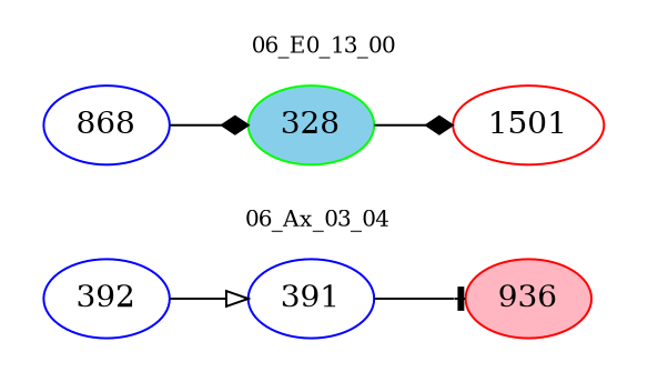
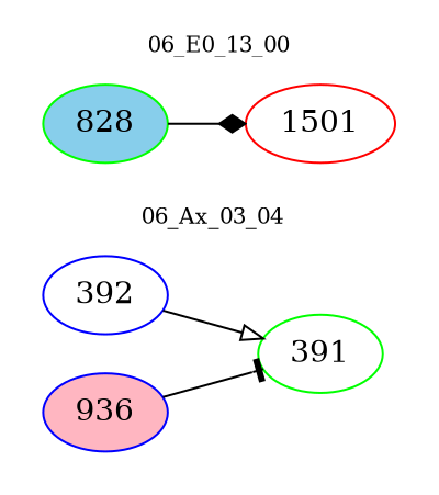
  digraph {
    rankdir=LR
    node [color=blue fillcolor=white style=filled]
    edge [arrowhead=diamond color=black]
    n1 [label=392]
-   n2 [label=391]
-   n3 [color=red fillcolor=lightpink label=936]
-   n4 [label=868]
-   n5 [color=green fillcolor=skyblue label=328]
+   n2 [color=green label=391]
+   n3 [fillcolor=lightpink label=936]
+   n5 [color=green fillcolor=skyblue label=828]
    n6 [color=red label=1501]
    subgraph cluster_1 {
      color=white
      fontsize=10
      label="06_Ax_03_04"
      n1
      n2
      n3
    }
    subgraph cluster_2 {
      color=white
      fontsize=10
      label="06_E0_13_00"
-     n4
      n5
      n6
    }
    n1 -> n2 [arrowhead=onormal]
-   n2 -> n3 [arrowhead=tee]
-   n4 -> n5
+   n3 -> n2 [arrowhead=tee]
    n5 -> n6
  }
